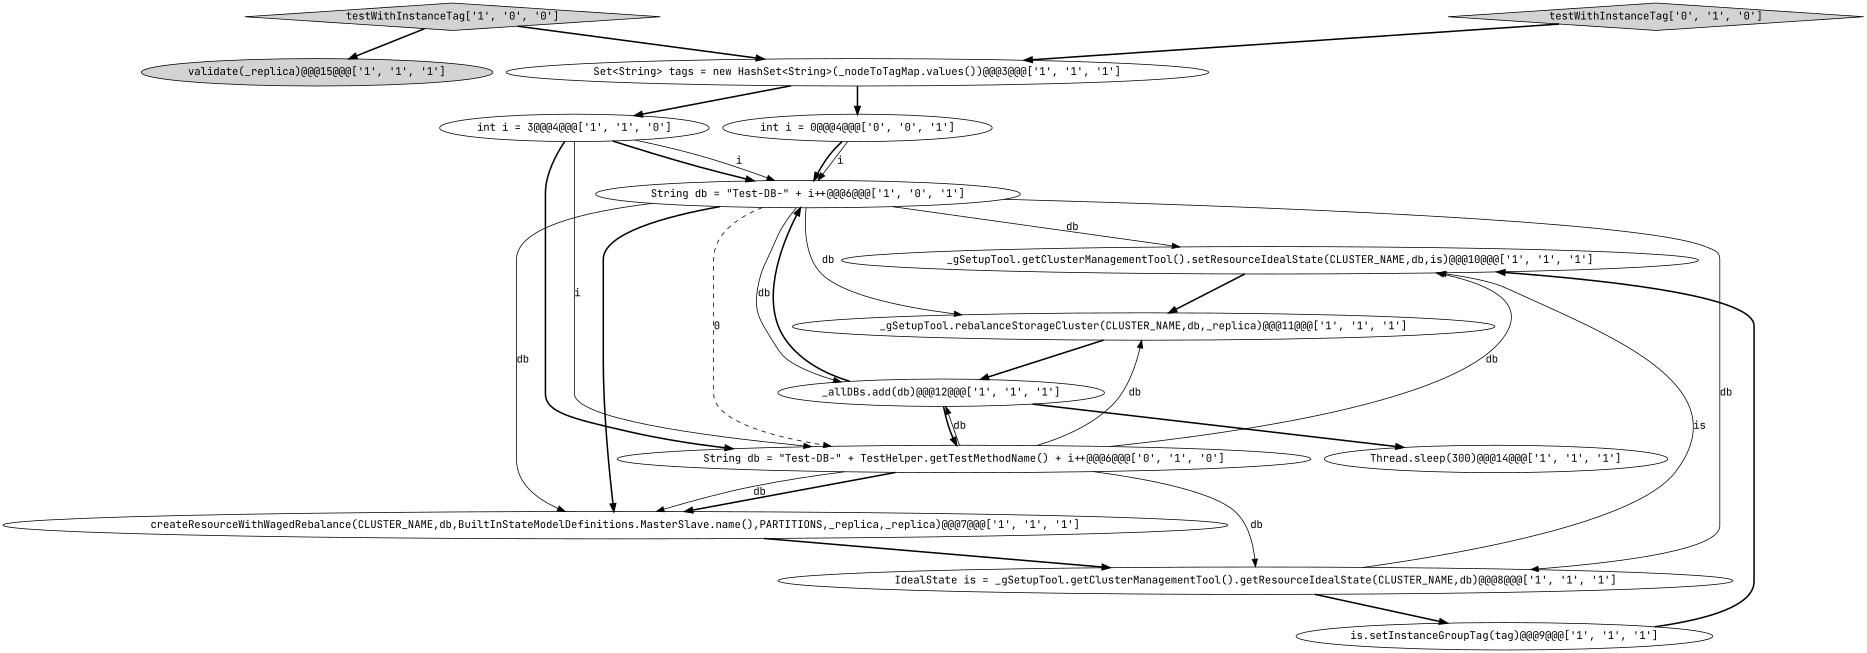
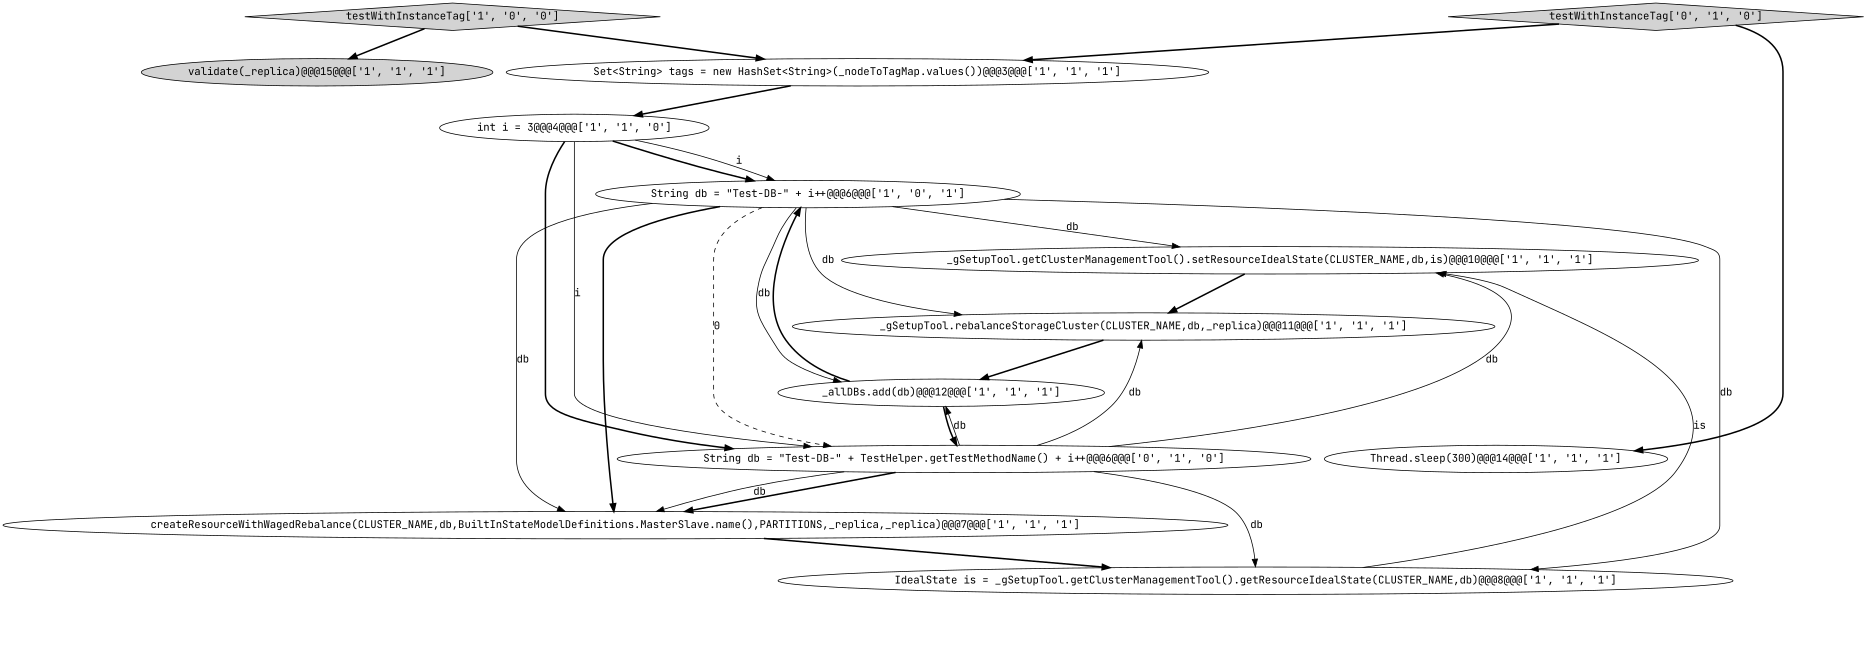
  digraph {
    fontname="JetBrains Mono"
    node [fillcolor=white fontname="JetBrains Mono" shape=ellipse style=filled]
    edge [fontname="JetBrains Mono" style=bold]
    n1 [fillcolor=lightgray label="testWithInstanceTag['1', '0', '0']" shape=diamond]
    n2 [label="Set<String> tags = new HashSet<String>(_nodeToTagMap.values())@@@3@@@['1', '1', '1']"]
    n3 [fillcolor=lightgray label="validate(_replica)@@@15@@@['1', '1', '1']"]
-   n4 [label="int i = 0@@@4@@@['0', '0', '1']"]
    n5 [label="int i = 3@@@4@@@['1', '1', '0']"]
    n6 [label="_gSetupTool.getClusterManagementTool().setResourceIdealState(CLUSTER_NAME,db,is)@@@10@@@['1', '1', '1']"]
    n7 [label="_gSetupTool.rebalanceStorageCluster(CLUSTER_NAME,db,_replica)@@@11@@@['1', '1', '1']"]
    n8 [label="_allDBs.add(db)@@@12@@@['1', '1', '1']"]
-   n9 [label="is.setInstanceGroupTag(tag)@@@9@@@['1', '1', '1']"]
    n10 [label="String db = \"Test-DB-\" + TestHelper.getTestMethodName() + i++@@@6@@@['0', '1', '0']"]
    n11 [label="createResourceWithWagedRebalance(CLUSTER_NAME,db,BuiltInStateModelDefinitions.MasterSlave.name(),PARTITIONS,_replica,_replica)@@@7@@@['1', '1', '1']"]
    n12 [label="IdealState is = _gSetupTool.getClusterManagementTool().getResourceIdealState(CLUSTER_NAME,db)@@@8@@@['1', '1', '1']"]
    n13 [label="String db = \"Test-DB-\" + i++@@@6@@@['1', '0', '1']"]
    n14 [label="Thread.sleep(300)@@@14@@@['1', '1', '1']"]
    n15 [fillcolor=lightgray label="testWithInstanceTag['0', '1', '0']" shape=diamond]
    n1 -> n2
    n1 -> n3
-   n2 -> n4
    n2 -> n5
-   n4 -> n13
-   n4 -> n13 [label=i style=solid]
    n5 -> n10 [label=i style=solid]
    n5 -> n10
    n5 -> n13 [label=i style=solid]
    n5 -> n13
    n6 -> n7
    n7 -> n8
    n8 -> n10
    n8 -> n13
-   n8 -> n14
-   n9 -> n6
+   n15 -> n14
    n10 -> n6 [label=db style=solid]
    n10 -> n7 [label=db style=solid]
    n10 -> n8 [label=db style=solid]
    n10 -> n11
    n10 -> n11 [label=db style=solid]
    n10 -> n12 [label=db style=solid]
    n11 -> n12
    n12 -> n6 [label=is style=solid]
-   n12 -> n9
    n13 -> n6 [label=db style=solid]
    n13 -> n7 [label=db style=solid]
    n13 -> n8 [label=db style=solid]
    n13 -> n10 [label=0 style=dashed]
    n13 -> n11
    n13 -> n11 [label=db style=solid]
    n13 -> n12 [label=db style=solid]
    n15 -> n2
  }
